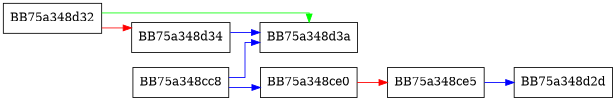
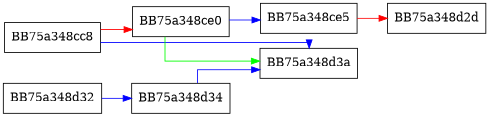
  digraph {
    rankdir=LR
    splines=ortho
    node [shape=box]
    edge [color=blue]
    BB75a348cc8
    BB75a348d3a
    BB75a348ce0
    BB75a348ce5
    BB75a348d34
    BB75a348d2d
    BB75a348d32
    BB75a348cc8 -> BB75a348d3a
-   BB75a348cc8 -> BB75a348ce0
-   BB75a348d32 -> BB75a348d3a [color=green]
-   BB75a348ce0 -> BB75a348ce5 [color=red]
-   BB75a348ce5 -> BB75a348d2d
+   BB75a348cc8 -> BB75a348ce0 [color=red]
+   BB75a348ce0 -> BB75a348d3a [color=green]
+   BB75a348ce0 -> BB75a348ce5
+   BB75a348ce5 -> BB75a348d2d [color=red]
    BB75a348d34 -> BB75a348d3a
-   BB75a348d32 -> BB75a348d34 [color=red]
+   BB75a348d32 -> BB75a348d34
  }
